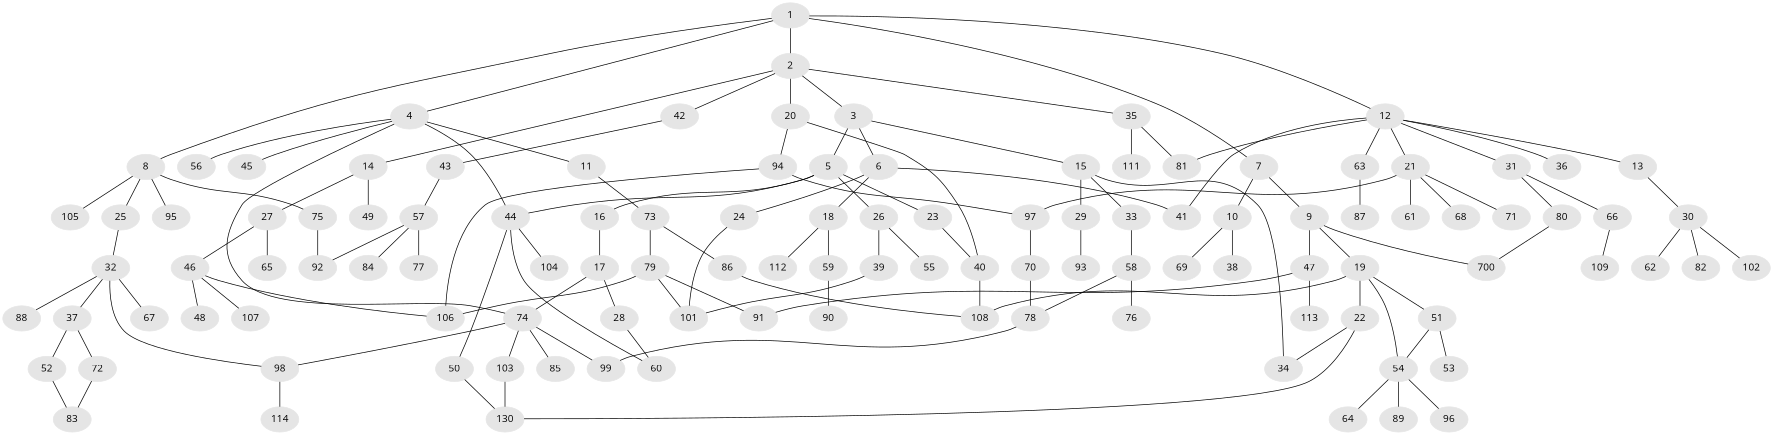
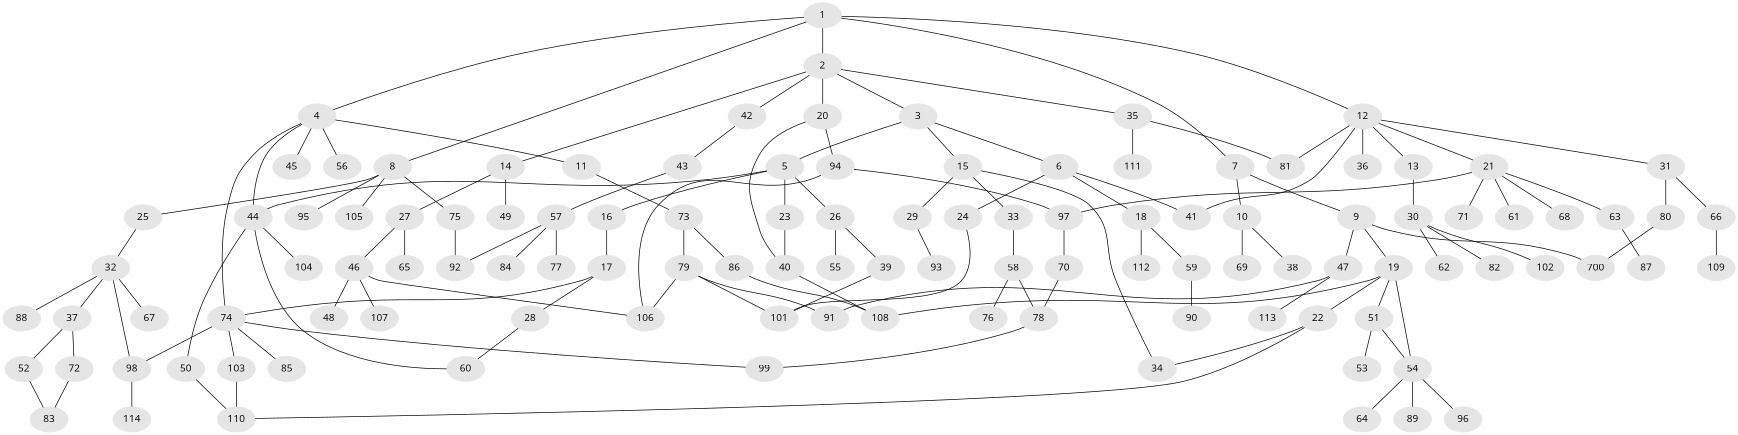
  graph {
    fontname="Open Sans"
    node [color=gray90 fontname="Open Sans" style=filled]
    edge [fontname="Open Sans"]
    1
    2
    4
    7
    8
    12
    3
    14
    20
    35
    42
    11
    44
    45
    56
    74
    9
    10
    75
    25
    95
    105
    41
    13
    21
    31
    36
    63
    81
    92
    5
    6
    15
    27
    49
    40
    94
    111
    43
    16
    23
    26
    18
    24
    29
    33
    34
    73
    60
    50
    104
    98
    85
    99
    103
    17
    39
    55
    59
    112
    101
    19
    47
    n64 [label=700]
    38
    69
    32
    22
    51
    54
    108
    91
    113
    70
    78
    79
    86
    30
    61
    68
    71
    97
    66
    80
    87
    62
    82
    102
    46
    65
    93
    58
    28
    90
-   110 [label=130]
+   110
    53
    64
    89
    96
    106
    37
    67
    88
    48
    107
    109
    52
    72
    114
    76
    83
    57
    77
    84
    1 -- 2
    1 -- 4
    1 -- 7
    1 -- 8
    1 -- 12
    2 -- 3
    2 -- 14
    2 -- 20
    2 -- 35
    2 -- 42
    4 -- 11
    4 -- 44
    4 -- 45
    4 -- 56
    4 -- 74
    7 -- 9
    7 -- 10
    8 -- 75
    8 -- 25
    8 -- 95
    8 -- 105
    12 -- 41
    12 -- 13
    12 -- 21
    12 -- 31
    12 -- 36
-   12 -- 63
+   21 -- 63
    12 -- 81
    3 -- 5
    3 -- 6
    3 -- 15
    14 -- 27
    14 -- 49
    20 -- 40
    20 -- 94
    35 -- 81
    35 -- 111
    42 -- 43
    11 -- 73
    44 -- 60
    44 -- 50
    44 -- 104
    74 -- 98
    74 -- 85
    74 -- 99
    74 -- 103
    9 -- 19
    9 -- 47
    9 -- n64
    10 -- 38
    10 -- 69
    75 -- 92
    25 -- 32
    13 -- 30
    21 -- 61
    21 -- 68
    21 -- 71
    21 -- 97
    31 -- 66
    31 -- 80
    63 -- 87
    5 -- 44
    5 -- 16
    5 -- 23
    5 -- 26
    6 -- 41
    6 -- 18
    6 -- 24
    15 -- 29
    15 -- 33
    15 -- 34
    27 -- 46
    27 -- 65
    40 -- 108
    94 -- 97
    94 -- 106
    43 -- 57
    16 -- 17
    23 -- 40
    26 -- 39
    26 -- 55
    18 -- 59
    18 -- 112
    24 -- 101
    29 -- 93
    33 -- 58
    73 -- 79
    73 -- 86
    50 -- 110
    98 -- 114
    103 -- 110
    17 -- 74
    17 -- 28
    39 -- 101
    59 -- 90
    19 -- 22
    19 -- 51
    19 -- 54
    19 -- 108
    47 -- 91
    47 -- 113
    32 -- 98
    32 -- 37
    32 -- 67
    32 -- 88
    22 -- 34
    22 -- 110
    51 -- 54
    51 -- 53
    54 -- 64
    54 -- 89
    54 -- 96
    70 -- 78
    78 -- 99
    79 -- 101
    79 -- 91
    79 -- 106
    86 -- 108
    30 -- 62
    30 -- 82
    30 -- 102
    97 -- 70
    66 -- 109
    80 -- n64
    46 -- 106
    46 -- 48
    46 -- 107
    58 -- 78
    58 -- 76
    28 -- 60
    37 -- 52
    37 -- 72
    52 -- 83
    72 -- 83
    57 -- 92
    57 -- 77
    57 -- 84
  }
